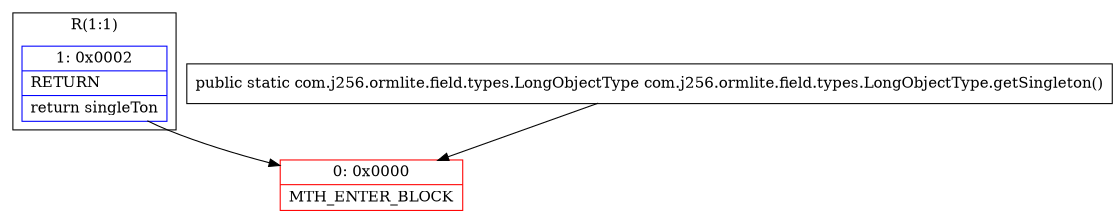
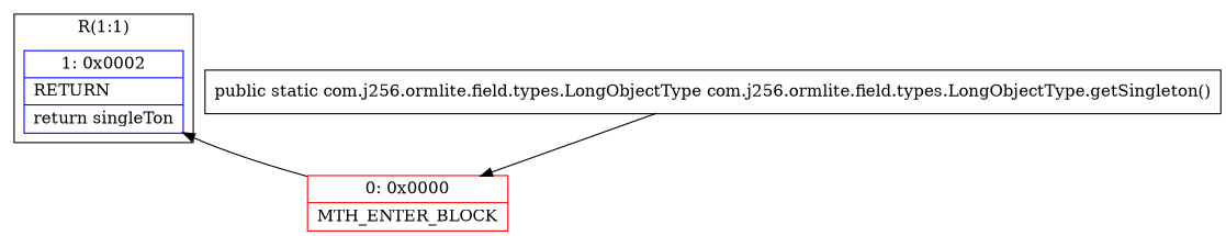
  digraph {
    node [shape=record]
    n1 [color=blue label="{1\:\ 0x0002|RETURN\l|return singleTon\l}"]
    n2 [color=red label="{0\:\ 0x0000|MTH_ENTER_BLOCK\l}"]
    n3 [label="{public static com.j256.ormlite.field.types.LongObjectType com.j256.ormlite.field.types.LongObjectType.getSingleton() }"]
    subgraph cluster_1 {
      label="R(1:1)"
      n1
    }
-   n1 -> n2
+   n2 -> n1
    n3 -> n2
  }
